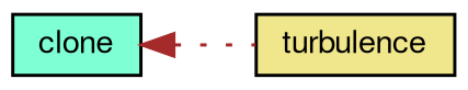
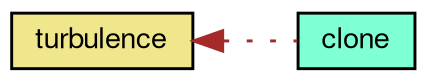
  digraph {
    rankdir=LR
    node [color=black fontname=FreeSans fontsize=10 shape=record style=filled]
    n1 [fillcolor=khaki fontcolor=black height=0.2 label=turbulence width=0.4]
    n2 [height=0.2 label=clone width=0.4 fillcolor=aquamarine]
-   n2 -> n1 [color=brown dir=back fontname=FreeSans fontsize=10 labelfontname=FreeSans labelfontsize=10 style=dotted]
+   n1 -> n2 [color=brown dir=back fontname=FreeSans fontsize=10 labelfontname=FreeSans labelfontsize=10 style=dotted]
  }
